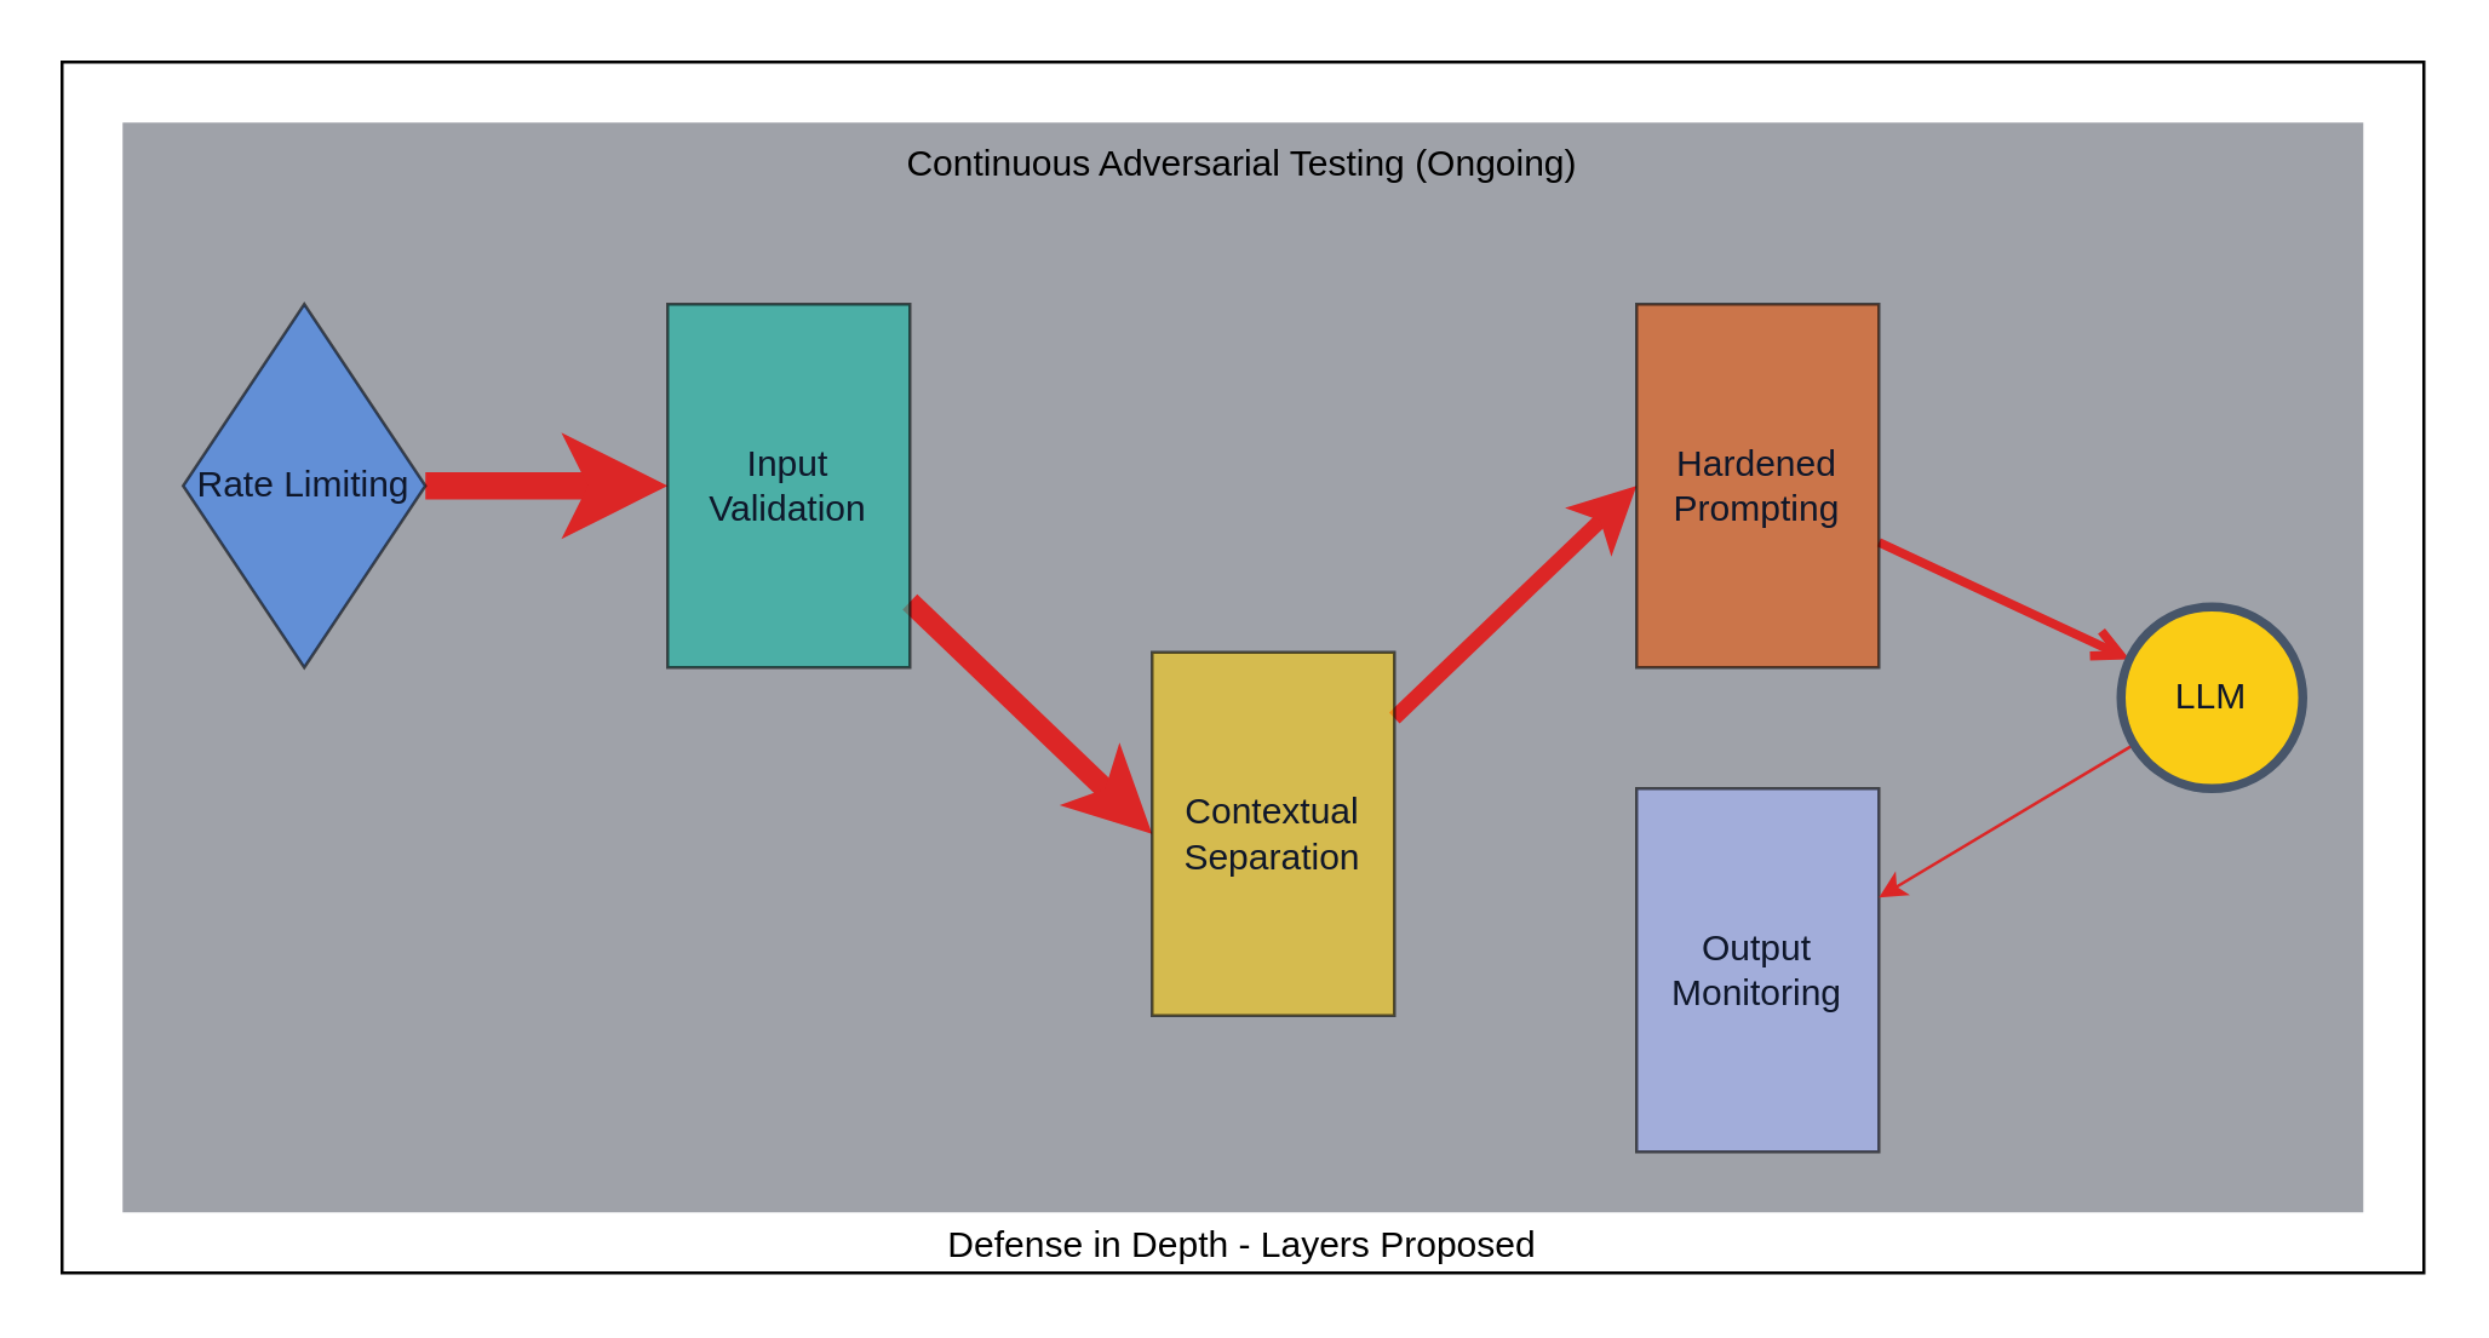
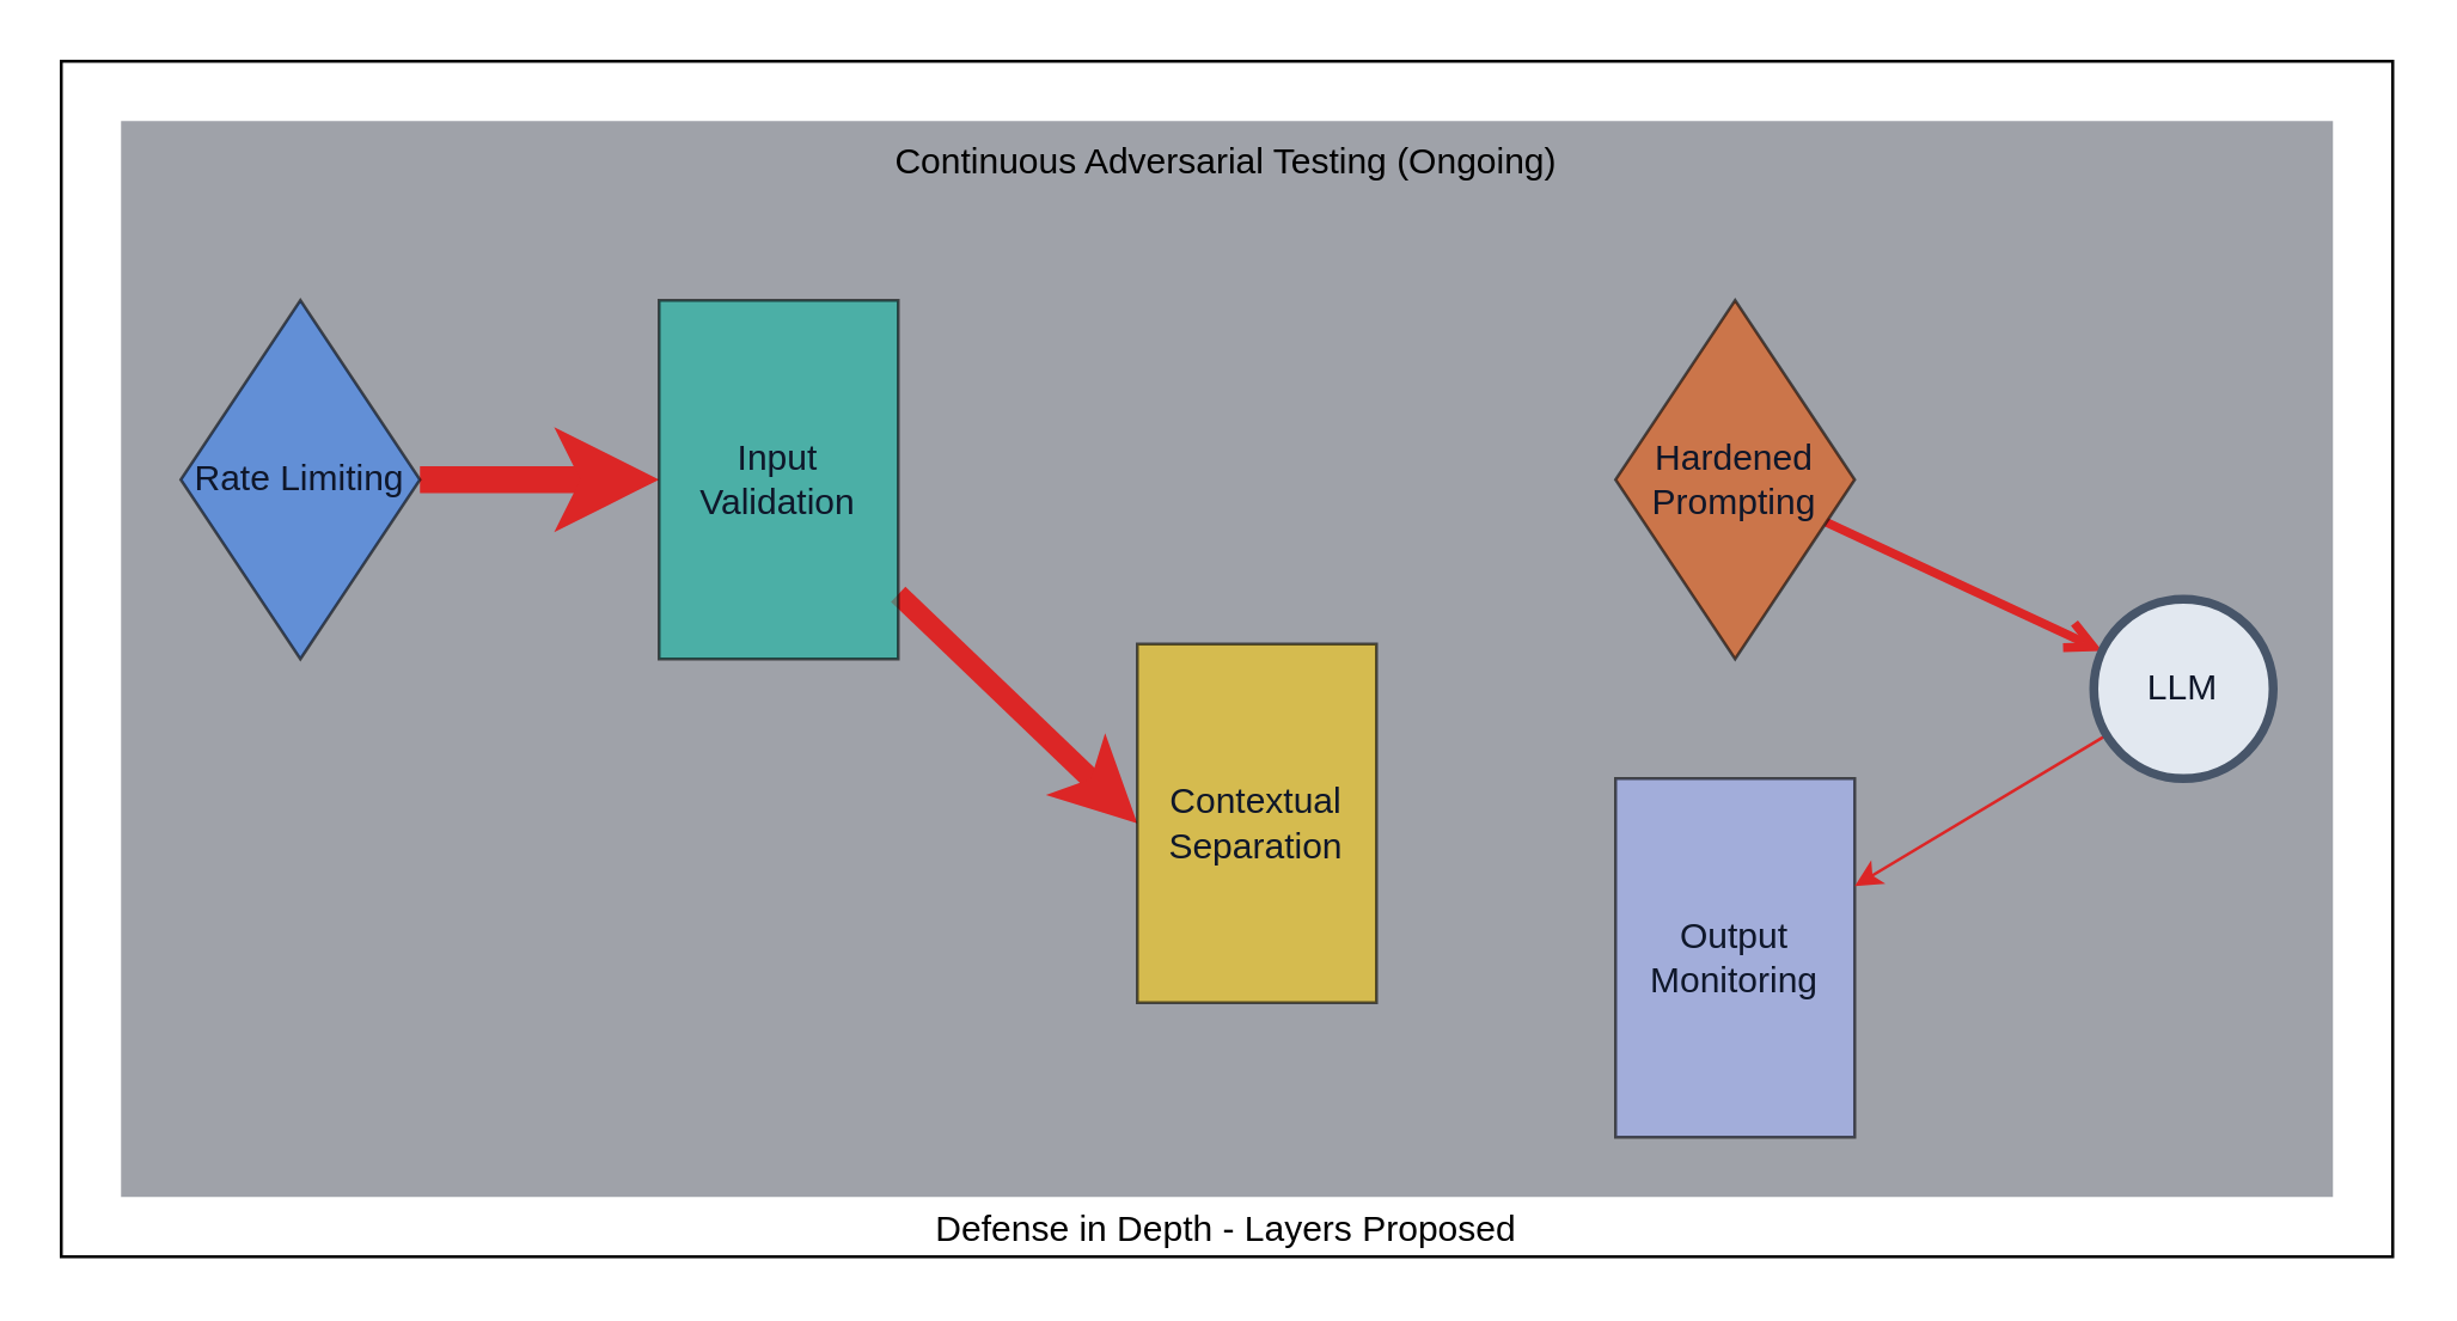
  <mxCell id="0" />
  <mxCell id="1" parent="0" />
  <mxCell id="2" value="Defense in Depth - Layers Proposed" style="whiteSpace=wrap;html=1;verticalAlign=bottom;" vertex="1" parent="1"><mxGeometry x="20" y="20" width="780" height="400" as="geometry" /></mxCell>
  <mxCell id="3" value="Continuous Adversarial Testing (Ongoing)" style="rounded=0;whiteSpace=wrap;html=1;strokeWidth=3;fillColor=#0F172A;strokeColor=none;opacity=40;verticalAlign=top;fontSize=12;" vertex="1" parent="1"><mxGeometry x="40" y="40" width="740" height="360" as="geometry" /></mxCell>
  <mxCell id="4" style="edgeStyle=none;html=1;entryX=0;entryY=0.5;entryDx=0;entryDy=0;strokeColor=#DC2626;strokeWidth=9;" edge="1" parent="1" source="5" target="7"><mxGeometry relative="1" as="geometry" /></mxCell>
  <mxCell id="5" value="Rate Limiting" style="rhombus;whiteSpace=wrap;html=1;strokeWidth=1;fillColor=#3B82F6;strokeColor=default;fontColor=#0F172A;opacity=60;" vertex="1" parent="1"><mxGeometry x="60" y="100" width="80" height="120" as="geometry" /></mxCell>
  <mxCell id="6" style="edgeStyle=none;html=1;entryX=0;entryY=0.5;entryDx=0;entryDy=0;strokeColor=#DC2626;strokeWidth=7;" edge="1" parent="1" source="7" target="9"><mxGeometry relative="1" as="geometry" /></mxCell>
  <mxCell id="7" value="Input Validation" style="rounded=0;whiteSpace=wrap;html=1;strokeWidth=1;fillColor=#14B8A6;strokeColor=default;fontColor=#0F172A;opacity=60;" vertex="1" parent="1"><mxGeometry x="220" y="100" width="80" height="120" as="geometry" /></mxCell>
- <mxCell id="8" style="edgeStyle=none;html=1;entryX=0;entryY=0.5;entryDx=0;entryDy=0;strokeColor=#DC2626;strokeWidth=5;" edge="1" parent="1" source="9" target="11"><mxGeometry relative="1" as="geometry" /></mxCell>
  <mxCell id="9" value="Contextual Separation" style="rounded=0;whiteSpace=wrap;html=1;strokeWidth=1;fillColor=#FACC15;strokeColor=default;fontColor=#0F172A;opacity=60;" vertex="1" parent="1"><mxGeometry x="380" y="215" width="80" height="120" as="geometry" /></mxCell>
  <mxCell id="10" style="edgeStyle=none;html=1;strokeColor=#DC2626;strokeWidth=3;endArrow=open;" edge="1" parent="1" source="11" target="14"><mxGeometry relative="1" as="geometry" /></mxCell>
- <mxCell id="11" value="Hardened Prompting" style="rounded=0;whiteSpace=wrap;html=1;strokeWidth=1;fillColor=#EA580C;strokeColor=default;fontColor=#0F172A;opacity=60;" vertex="1" parent="1"><mxGeometry x="540" y="100" width="80" height="120" as="geometry" /></mxCell>
+ <mxCell id="11" value="Hardened Prompting" style="rhombus;whiteSpace=wrap;html=1;strokeWidth=1;fillColor=#EA580C;strokeColor=default;fontColor=#0F172A;opacity=60;" vertex="1" parent="1"><mxGeometry x="540" y="100" width="80" height="120" as="geometry" /></mxCell>
  <mxCell id="12" value="Output Monitoring" style="rounded=0;whiteSpace=wrap;html=1;strokeWidth=1;fillColor=#A5B4FC;strokeColor=default;fontColor=#0F172A;opacity=60;" vertex="1" parent="1"><mxGeometry x="540" y="260" width="80" height="120" as="geometry" /></mxCell>
  <mxCell id="13" style="edgeStyle=none;html=1;strokeColor=#DC2626;" edge="1" parent="1" source="14" target="12"><mxGeometry relative="1" as="geometry" /></mxCell>
- <mxCell id="14" value="LLM" style="ellipse;whiteSpace=wrap;html=1;aspect=fixed;strokeWidth=3;fillColor=#facc15;strokeColor=#475569;fontColor=#0F172A;" vertex="1" parent="1"><mxGeometry x="700" y="200" width="60" height="60" as="geometry" /></mxCell>
+ <mxCell id="14" value="LLM" style="ellipse;whiteSpace=wrap;html=1;aspect=fixed;strokeWidth=3;fillColor=#E2E8F0;strokeColor=#475569;fontColor=#0F172A;" vertex="1" parent="1"><mxGeometry x="700" y="200" width="60" height="60" as="geometry" /></mxCell>
